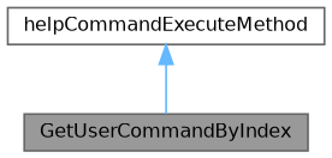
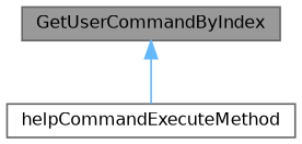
  digraph {
    rankdir=TB
    node [fontname=Helvetica fontsize=10 shape=box style=filled]
    n1 [color=gray40 fillcolor=grey60 fontcolor=black height=0.2 label=GetUserCommandByIndex width=0.4]
    n2 [color=grey40 fillcolor=white height=0.2 label=helpCommandExecuteMethod width=0.4]
-   n2 -> n1 [color=steelblue1 dir=back fontname=Helvetica fontsize=10 labelfontname=Helvetica labelfontsize=10 style=solid]
+   n1 -> n2 [color=steelblue1 dir=back fontname=Helvetica fontsize=10 labelfontname=Helvetica labelfontsize=10 style=solid]
  }
